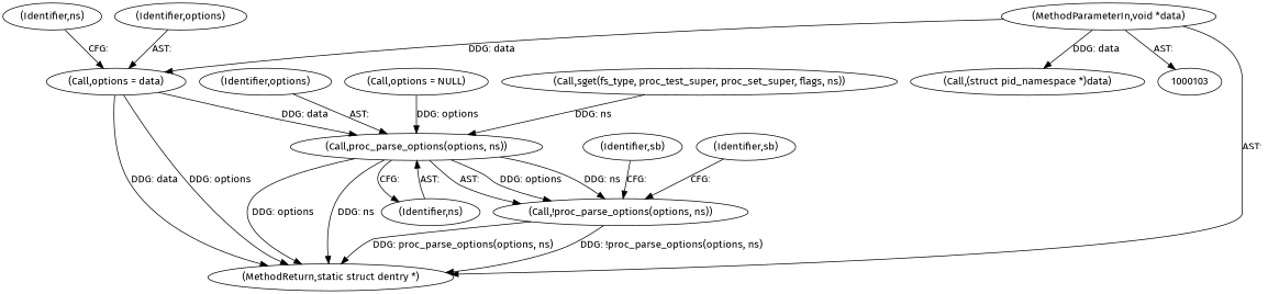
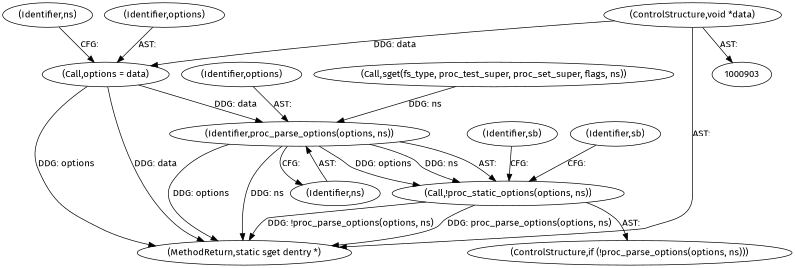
  digraph {
    fontname="Fira Sans"
    node [fontname="Fira Sans"]
    edge [fontname="Fira Sans"]
    n1 [label="(Call,options = data)"]
-   n2 [label="(Call,proc_parse_options(options, ns))"]
-   n3 [label="(MethodReturn,static struct dentry *)"]
-   n4 [label="(Call,!proc_parse_options(options, ns))"]
+   n2 [label="(Identifier,proc_parse_options(options, ns))"]
+   n3 [label="(MethodReturn,static sget dentry *)"]
+   n4 [label="(Call,!proc_static_options(options, ns))"]
    n5 [label="(Identifier,ns)"]
-   n6 [label="(MethodParameterIn,void *data)"]
-   n7 [label="(Call,(struct pid_namespace *)data)"]
-   1000103
+   n6 [label="(ControlStructure,void *data)"]
+   1000103 [label=1000903]
+   n9 [label="(ControlStructure,if (!proc_parse_options(options, ns)))"]
    n10 [label="(Identifier,sb)"]
    n11 [label="(Identifier,sb)"]
    n12 [label="(Identifier,ns)"]
    n13 [label="(Identifier,options)"]
-   n14 [label="(Call,options = NULL)"]
    n15 [label="(Call,sget(fs_type, proc_test_super, proc_set_super, flags, ns))"]
    n16 [label="(Identifier,options)"]
    n1 -> n2 [label="DDG: data"]
    n1 -> n3 [label="DDG: options"]
    n1 -> n3 [label="DDG: data"]
    n2 -> n3 [label="DDG: options"]
    n2 -> n3 [label="DDG: ns"]
    n2 -> n4 [label="AST: "]
    n2 -> n4 [label="DDG: options"]
    n2 -> n4 [label="DDG: ns"]
    n2 -> n5 [label="CFG: "]
    n4 -> n3 [label="DDG: !proc_parse_options(options, ns)"]
    n4 -> n3 [label="DDG: proc_parse_options(options, ns)"]
+   n4 -> n9 [label="AST: "]
    n5 -> n2 [label="AST: "]
    n6 -> n1 [label="DDG: data"]
    n6 -> n3 [label="AST: "]
-   n6 -> n7 [label="DDG: data"]
    n6 -> 1000103 [label="AST: "]
    n10 -> n4 [label="CFG: "]
    n11 -> n4 [label="CFG: "]
    n12 -> n1 [label="CFG: "]
    n13 -> n2 [label="AST: "]
-   n14 -> n2 [label="DDG: options"]
    n15 -> n2 [label="DDG: ns"]
    n16 -> n1 [label="AST: "]
  }
